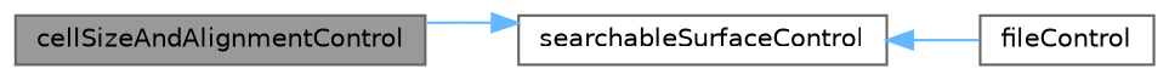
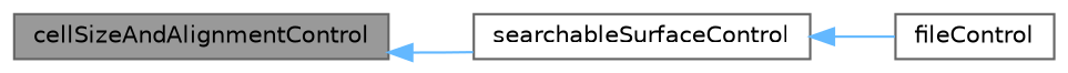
  digraph {
    rankdir=LR
    node [color=gray40 fillcolor=white fontname=Helvetica fontsize=10 shape=box style=filled]
    edge [color=steelblue1 dir=back fontname=Helvetica fontsize=10 labelfontname=Helvetica labelfontsize=10 style=solid]
    n1 [fillcolor=grey60 fontcolor=black height=0.2 label=cellSizeAndAlignmentControl width=0.4]
    n2 [height=0.2 label=searchableSurfaceControl width=0.4]
    n3 [height=0.2 label=fileControl width=0.4]
-   n2 -> n1
+   n1 -> n2
    n2 -> n3
  }
